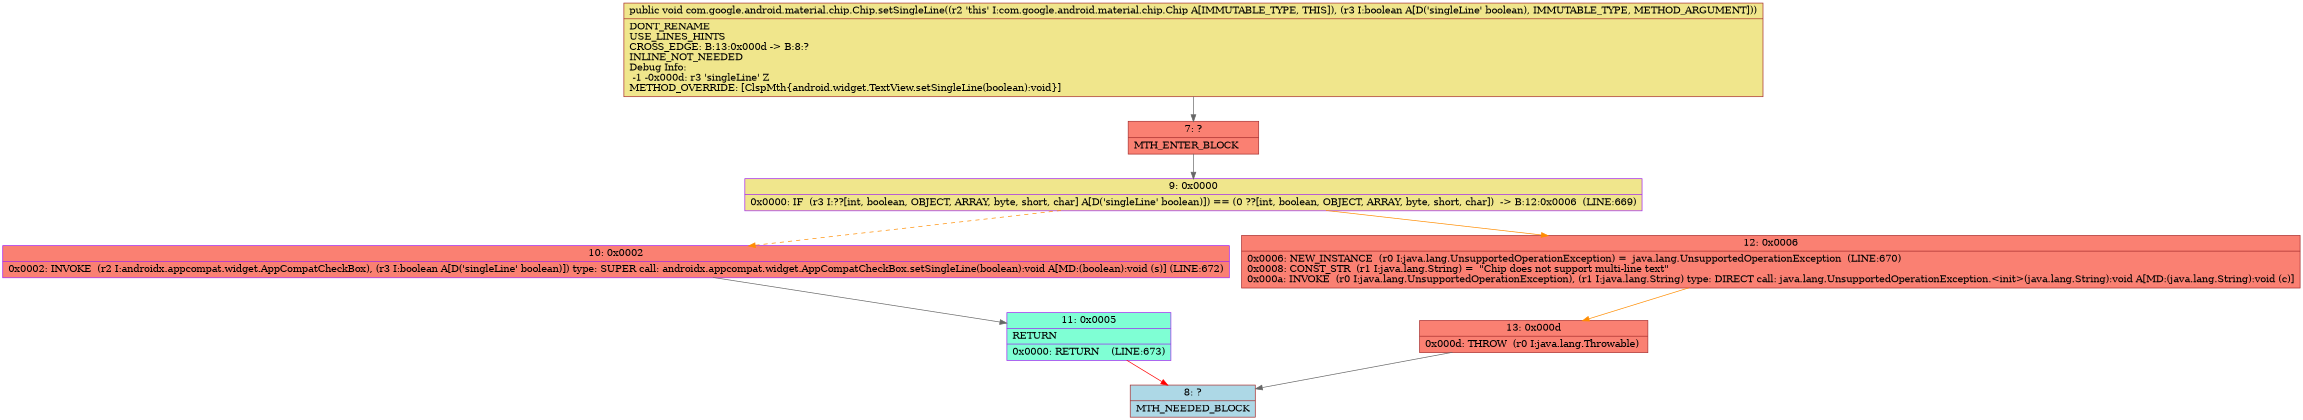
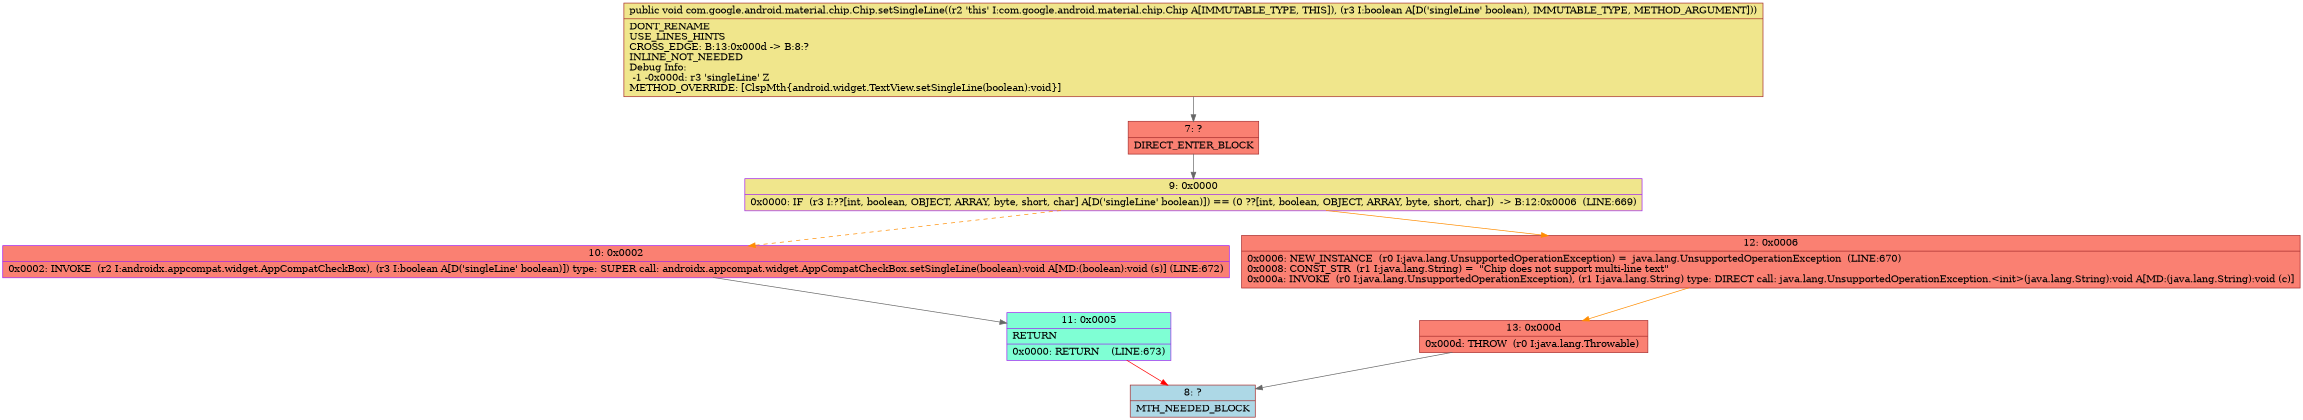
  digraph {
    node [color=brown fillcolor=salmon shape=record style=filled]
    edge [color=gray40]
-   n1 [label="{7\:\ ?|MTH_ENTER_BLOCK\l}"]
+   n1 [label="{7\:\ ?|DIRECT_ENTER_BLOCK\l}"]
    n2 [color=purple fillcolor=khaki label="{9\:\ 0x0000|0x0000: IF  (r3 I:??[int, boolean, OBJECT, ARRAY, byte, short, char] A[D('singleLine' boolean)]) == (0 ??[int, boolean, OBJECT, ARRAY, byte, short, char])  \-\> B:12:0x0006  (LINE:669)\l}"]
    n3 [color=purple label="{10\:\ 0x0002|0x0002: INVOKE  (r2 I:androidx.appcompat.widget.AppCompatCheckBox), (r3 I:boolean A[D('singleLine' boolean)]) type: SUPER call: androidx.appcompat.widget.AppCompatCheckBox.setSingleLine(boolean):void A[MD:(boolean):void (s)] (LINE:672)\l}"]
    n4 [label="{12\:\ 0x0006|0x0006: NEW_INSTANCE  (r0 I:java.lang.UnsupportedOperationException) =  java.lang.UnsupportedOperationException  (LINE:670)\l0x0008: CONST_STR  (r1 I:java.lang.String) =  \"Chip does not support multi\-line text\" \l0x000a: INVOKE  (r0 I:java.lang.UnsupportedOperationException), (r1 I:java.lang.String) type: DIRECT call: java.lang.UnsupportedOperationException.\<init\>(java.lang.String):void A[MD:(java.lang.String):void (c)]\l}"]
    n5 [color=purple fillcolor=aquamarine label="{11\:\ 0x0005|RETURN\l|0x0000: RETURN    (LINE:673)\l}"]
    n6 [label="{13\:\ 0x000d|0x000d: THROW  (r0 I:java.lang.Throwable) \l}"]
    n7 [fillcolor=lightblue label="{8\:\ ?|MTH_NEEDED_BLOCK\l}"]
    n8 [fillcolor=khaki label="{public void com.google.android.material.chip.Chip.setSingleLine((r2 'this' I:com.google.android.material.chip.Chip A[IMMUTABLE_TYPE, THIS]), (r3 I:boolean A[D('singleLine' boolean), IMMUTABLE_TYPE, METHOD_ARGUMENT]))  | DONT_RENAME\lUSE_LINES_HINTS\lCROSS_EDGE: B:13:0x000d \-\> B:8:?\lINLINE_NOT_NEEDED\lDebug Info:\l  \-1 \-0x000d: r3 'singleLine' Z\lMETHOD_OVERRIDE: [ClspMth\{android.widget.TextView.setSingleLine(boolean):void\}]\l}"]
    n1 -> n2
    n2 -> n3 [color=darkorange style=dashed]
    n2 -> n4 [color=darkorange]
    n3 -> n5
    n4 -> n6 [color=darkorange]
    n5 -> n7 [color=red]
    n6 -> n7
    n8 -> n1
  }
